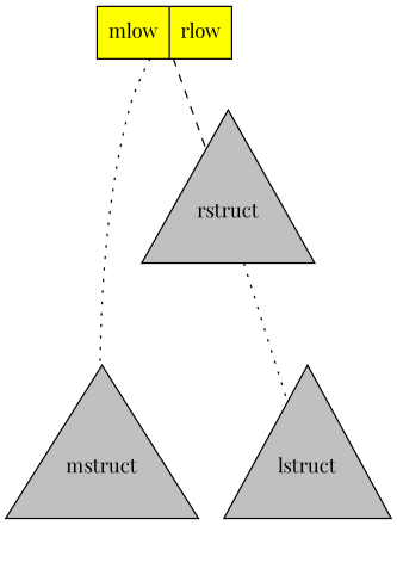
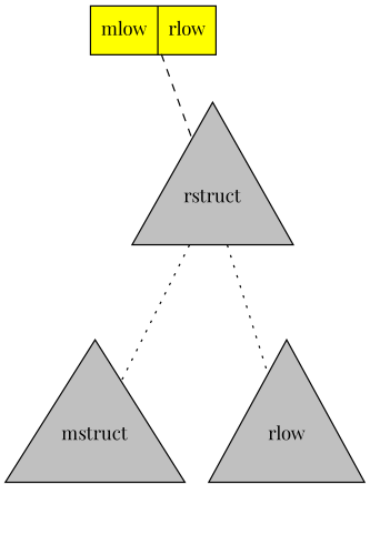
  graph {
    fontname="Playfair Display"
    node [fillcolor=gray fontcolor=black fontname="Playfair Display" shape=triangle style=filled fontsize=14]
    edge [fontname="Playfair Display" style=dotted]
    n1 [fillcolor=yellow label="<mlow> mlow|<rlow> rlow" shape=record fontsize=""]
    mstruct [height=2 lable=M]
    rstruct [height=2 lable=R]
-   lstruct [height=2 lable=L]
-   n1 -- mstruct
+   lstruct [height=2 lable=L label=rlow]
+   rstruct -- mstruct
    n1 -- rstruct [style=dashed]
    rstruct -- lstruct
  }
